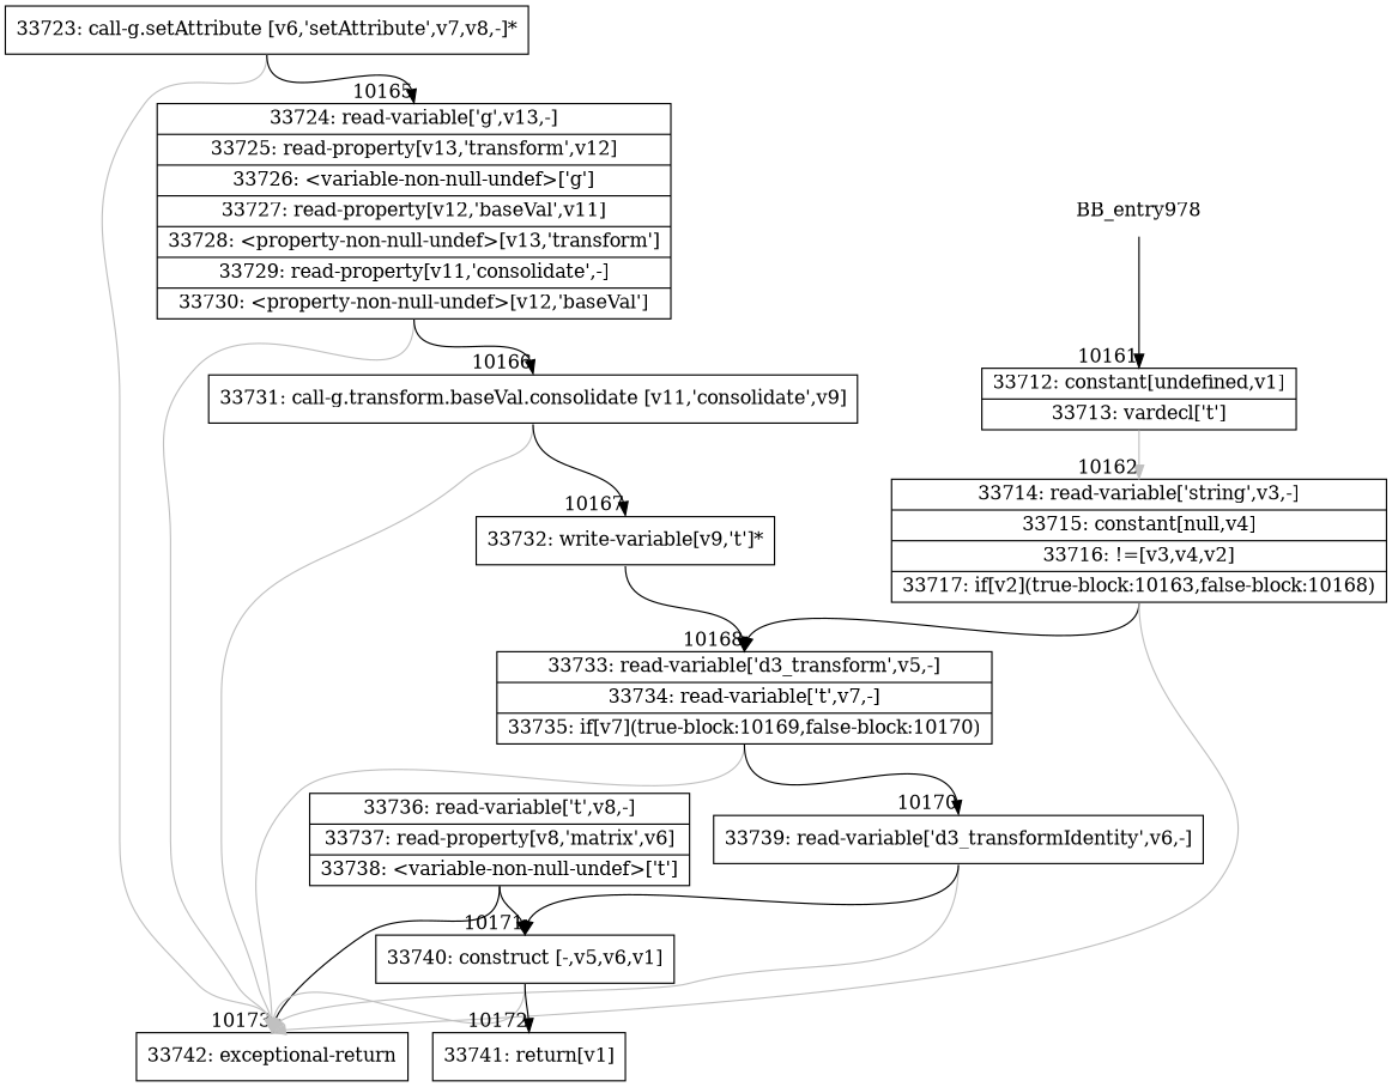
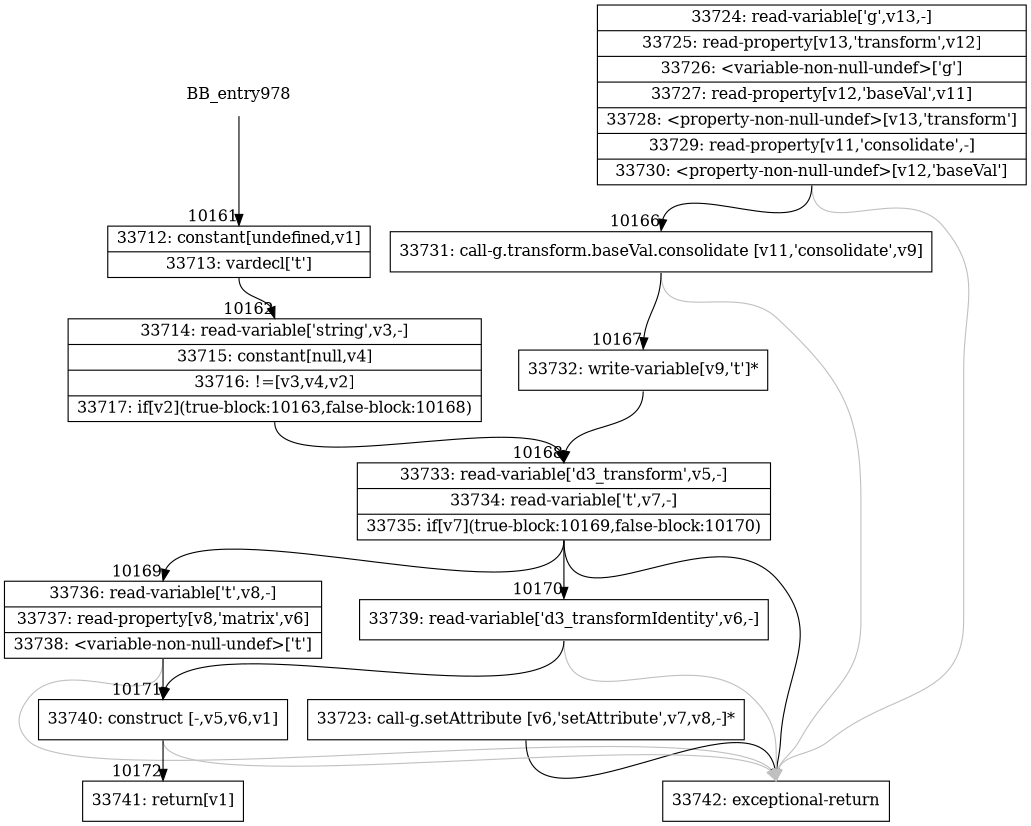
  digraph {
    rankdir=TD
    node [shape=record]
    edge [headport=n tailport=s]
    n1 [label=BB_entry978 shape=none]
    n2 [label="{33712: constant[undefined,v1]|33713: vardecl['t']}"]
    n3 [label="{33714: read-variable['string',v3,-]|33715: constant[null,v4]|33716: !=[v3,v4,v2]|33717: if[v2](true-block:10163,false-block:10168)}"]
    n4 [label="{33733: read-variable['d3_transform',v5,-]|33734: read-variable['t',v7,-]|33735: if[v7](true-block:10169,false-block:10170)}"]
    n5 [label="{33742: exceptional-return}"]
    n6 [label="{33736: read-variable['t',v8,-]|33737: read-property[v8,'matrix',v6]|33738: \<variable-non-null-undef\>['t']}"]
    n7 [label="{33739: read-variable['d3_transformIdentity',v6,-]}"]
    n8 [label="{33723: call-g.setAttribute [v6,'setAttribute',v7,v8,-]*}"]
    n9 [label="{33724: read-variable['g',v13,-]|33725: read-property[v13,'transform',v12]|33726: \<variable-non-null-undef\>['g']|33727: read-property[v12,'baseVal',v11]|33728: \<property-non-null-undef\>[v13,'transform']|33729: read-property[v11,'consolidate',-]|33730: \<property-non-null-undef\>[v12,'baseVal']}"]
    n10 [label="{33740: construct [-,v5,v6,v1]}"]
    n11 [label="{33731: call-g.transform.baseVal.consolidate [v11,'consolidate',v9]}"]
    n12 [label="{33732: write-variable[v9,'t']*}"]
    n13 [label="{33741: return[v1]}"]
    n1 -> n2 [headlabel="    10161"]
-   n2 -> n3 [headlabel="      10162" color=gray]
+   n2 -> n3 [headlabel="      10162"]
    n3 -> n4 [headlabel="      10168"]
-   n3 -> n5 [color=gray headlabel="      10173"]
-   n4 -> n5 [color=gray]
+   n4 -> n5 [color=black]
+   n4 -> n6 [headlabel="      10169"]
    n4 -> n7 [headlabel="      10170"]
-   n6 -> n5 [color=black]
+   n6 -> n5 [color=gray]
    n6 -> n10 [headlabel="      10171"]
    n7 -> n5 [color=gray]
    n7 -> n10
-   n8 -> n5 [color=gray]
-   n8 -> n9 [headlabel="      10165"]
+   n8 -> n5 [color=black]
    n9 -> n5 [color=gray]
    n9 -> n11 [headlabel="      10166"]
    n10 -> n5 [color=gray]
    n10 -> n13 [headlabel="      10172"]
    n11 -> n5 [color=gray]
    n11 -> n12 [headlabel="      10167"]
    n12 -> n4
  }
